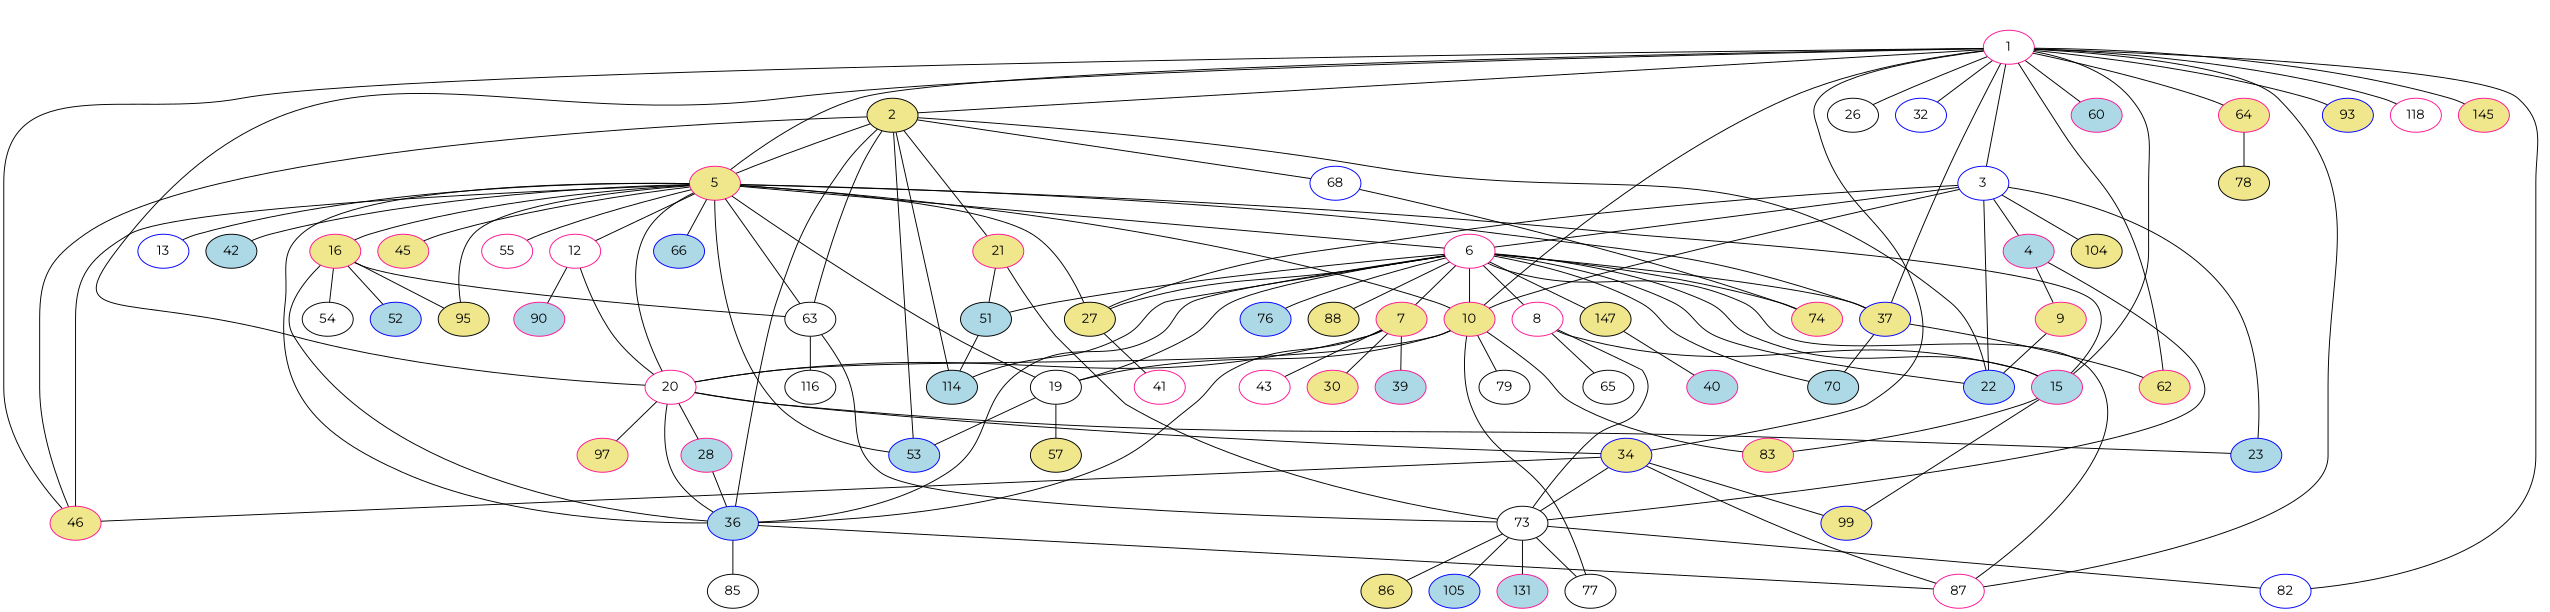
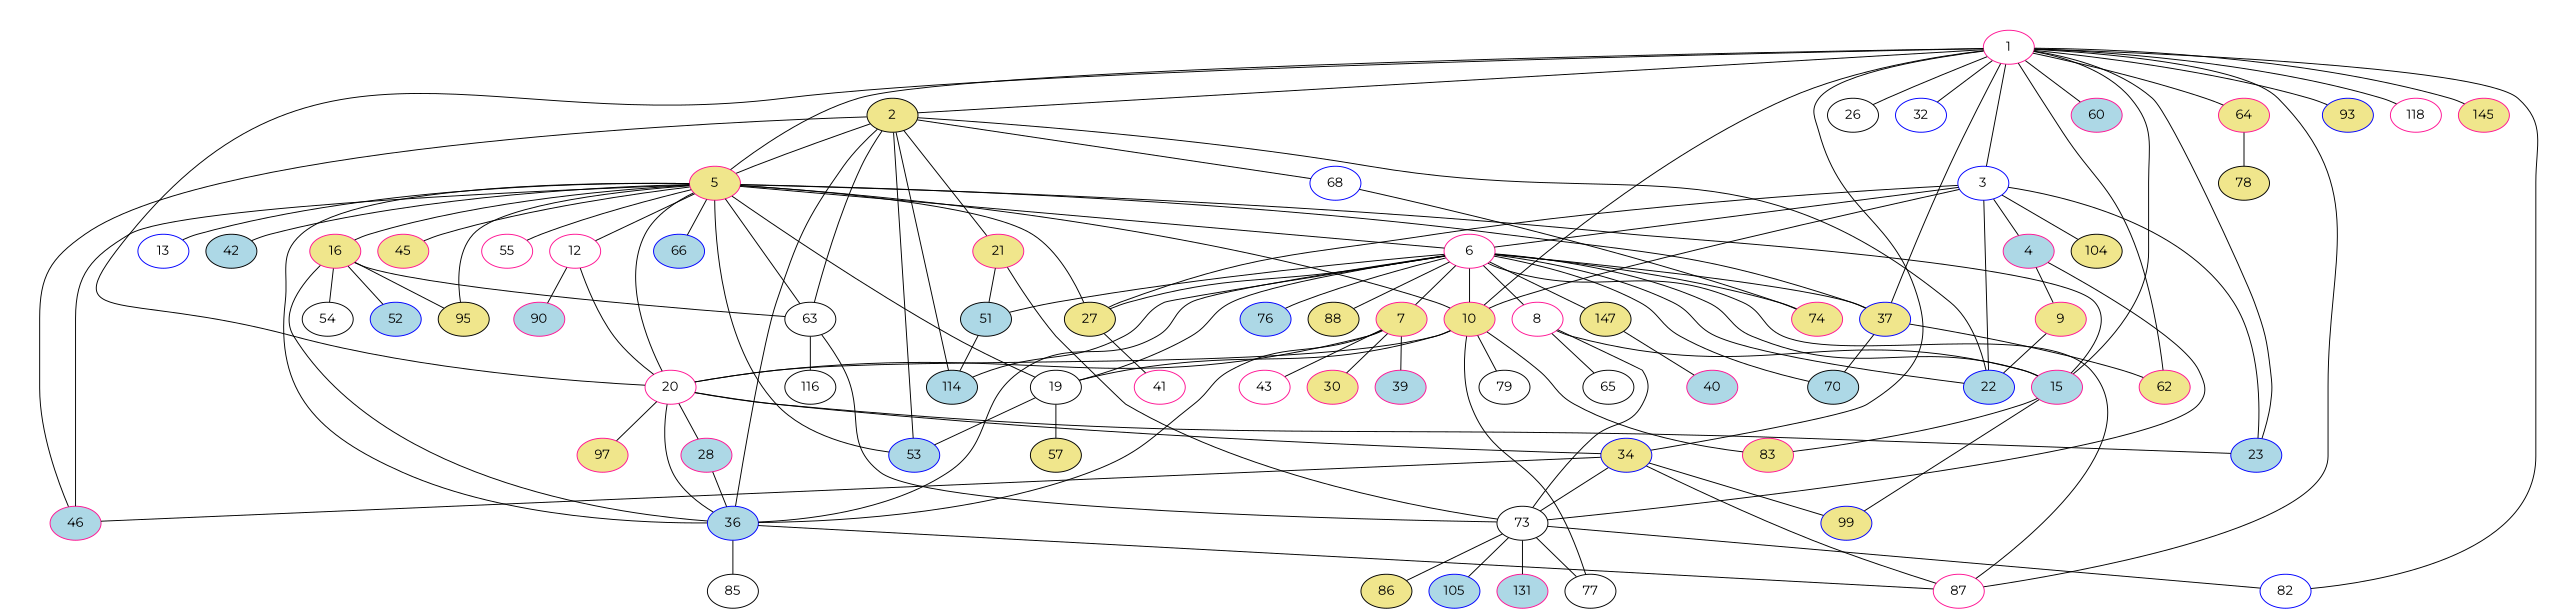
  graph {
    fontname=Montserrat
    node [color=deeppink fillcolor=khaki fontname=Montserrat style=filled]
    edge [fontname=Montserrat]
    2 [color=black]
    1 [fillcolor=white]
    3 [color=blue fillcolor=white]
    5 [super="+11+56+101+17+146"]
    10 [super="+127+48+58"]
    15 [fillcolor=lightblue super="+25+31+107"]
    20 [fillcolor=white super="+80+33+50+126"]
    26 [color=black fillcolor=white]
    32 [color=blue fillcolor=white]
    34 [color=blue super="+143+135+128"]
    37 [color=blue super="+89"]
-   46 [super="+100"]
+   46 [fillcolor=lightblue super="+100"]
    60 [fillcolor=lightblue]
    62 [super="+91+119"]
    64
    82 [color=blue fillcolor=white super="+94"]
    87 [fillcolor=white super="+96+144"]
    93 [color=blue]
    118 [fillcolor=white]
    145
    21
    22 [color=blue fillcolor=lightblue super="+108+106+24"]
    36 [color=blue fillcolor=lightblue super="+133+103+72"]
    53 [color=blue fillcolor=lightblue]
    63 [color=black fillcolor=white super="+71+139+92"]
    68 [color=blue fillcolor=white]
    114 [color=black fillcolor=lightblue super="+138"]
    4 [fillcolor=lightblue]
    6 [fillcolor=white super="+14"]
    23 [color=blue fillcolor=lightblue super="+47"]
    27 [color=black]
    104 [color=black]
    12 [fillcolor=white]
    13 [color=blue fillcolor=white]
    16 [super="+122"]
    19 [color=black fillcolor=white super="+81"]
    42 [color=black fillcolor=lightblue]
    45
    55 [fillcolor=white]
    66 [color=blue fillcolor=lightblue]
    95 [color=black]
    77 [color=black fillcolor=white]
    79 [color=black fillcolor=white]
    83
    99 [color=blue]
    28 [fillcolor=lightblue super="+117"]
    97
    73 [color=black fillcolor=white super="+84"]
    70 [color=black fillcolor=lightblue]
    78 [color=black]
    51 [color=black fillcolor=lightblue]
    85 [color=black fillcolor=white]
    116 [color=black fillcolor=white]
    74
    9
    7
    8 [fillcolor=white super="+61+49+130"]
    76 [color=blue fillcolor=lightblue]
    88 [color=black]
    147 [color=black]
    41 [fillcolor=white super="+137+148+59"]
    86 [color=black]
    105 [color=blue fillcolor=lightblue]
    131 [fillcolor=lightblue super="+142"]
    90 [fillcolor=lightblue]
    52 [color=blue fillcolor=lightblue]
    54 [color=black fillcolor=white]
    57 [color=black]
    30
    39 [fillcolor=lightblue]
    43 [fillcolor=white]
    65 [color=black fillcolor=white super="+102"]
    40 [fillcolor=lightblue super="+109"]
    2 -- 5
    2 -- 46
    2 -- 21
    2 -- 22
    2 -- 36
    2 -- 53
    2 -- 63
    2 -- 68
    2 -- 114
    1 -- 2
    1 -- 3
    1 -- 5 [weight=2]
    1 -- 10 [weight=2]
    1 -- 15 [weight=3]
    1 -- 20 [weight=2]
    1 -- 26
    1 -- 32
    1 -- 34
    1 -- 37
-   1 -- 46
+   1 -- 23
    1 -- 60
    1 -- 62
    1 -- 64
    1 -- 82
    1 -- 87
    1 -- 93
    1 -- 118
    1 -- 145
    3 -- 10
    3 -- 22
    3 -- 4
    3 -- 6
    3 -- 23
    3 -- 27
    3 -- 104
    5 -- 10
    5 -- 15
    5 -- 20
    5 -- 37 [weight=2]
    5 -- 46 [weight=2]
    5 -- 36
    5 -- 53
    5 -- 63 [weight=3]
    5 -- 6
    5 -- 27
    5 -- 12
    5 -- 13
    5 -- 16 [weight=2]
    5 -- 19 [weight=2]
    5 -- 42
    5 -- 45
    5 -- 55 [weight=2]
    5 -- 66
    5 -- 95
    10 -- 20 [weight=3]
    10 -- 19 [weight=2]
    10 -- 77
    10 -- 79
    10 -- 83
    15 -- 83
    15 -- 99
    20 -- 34 [weight=2]
    20 -- 36
    20 -- 23
    20 -- 28
    20 -- 97
    34 -- 46
    34 -- 87
    34 -- 99
    34 -- 73
    37 -- 62
    37 -- 70
    64 -- 78
    21 -- 73
    21 -- 51
    36 -- 87
    36 -- 85
    63 -- 73
    63 -- 116
    68 -- 74
    4 -- 73
    4 -- 9
    6 -- 10
    6 -- 15
    6 -- 37
    6 -- 87
    6 -- 22
    6 -- 36
    6 -- 114
    6 -- 27
    6 -- 19
    6 -- 70
    6 -- 51
    6 -- 74
    6 -- 7
    6 -- 8
    6 -- 76
    6 -- 88
    6 -- 147
    27 -- 41
    12 -- 20
    12 -- 90
    16 -- 36
    16 -- 63
    16 -- 95
    16 -- 52
    16 -- 54
    19 -- 53
    19 -- 57
    28 -- 36
    73 -- 82
    73 -- 77
    73 -- 86
    73 -- 105
    73 -- 131
    51 -- 114
    9 -- 22
    7 -- 20
    7 -- 36
    7 -- 30
    7 -- 39
    7 -- 43
    8 -- 15
    8 -- 73
    8 -- 65
    147 -- 40
  }
